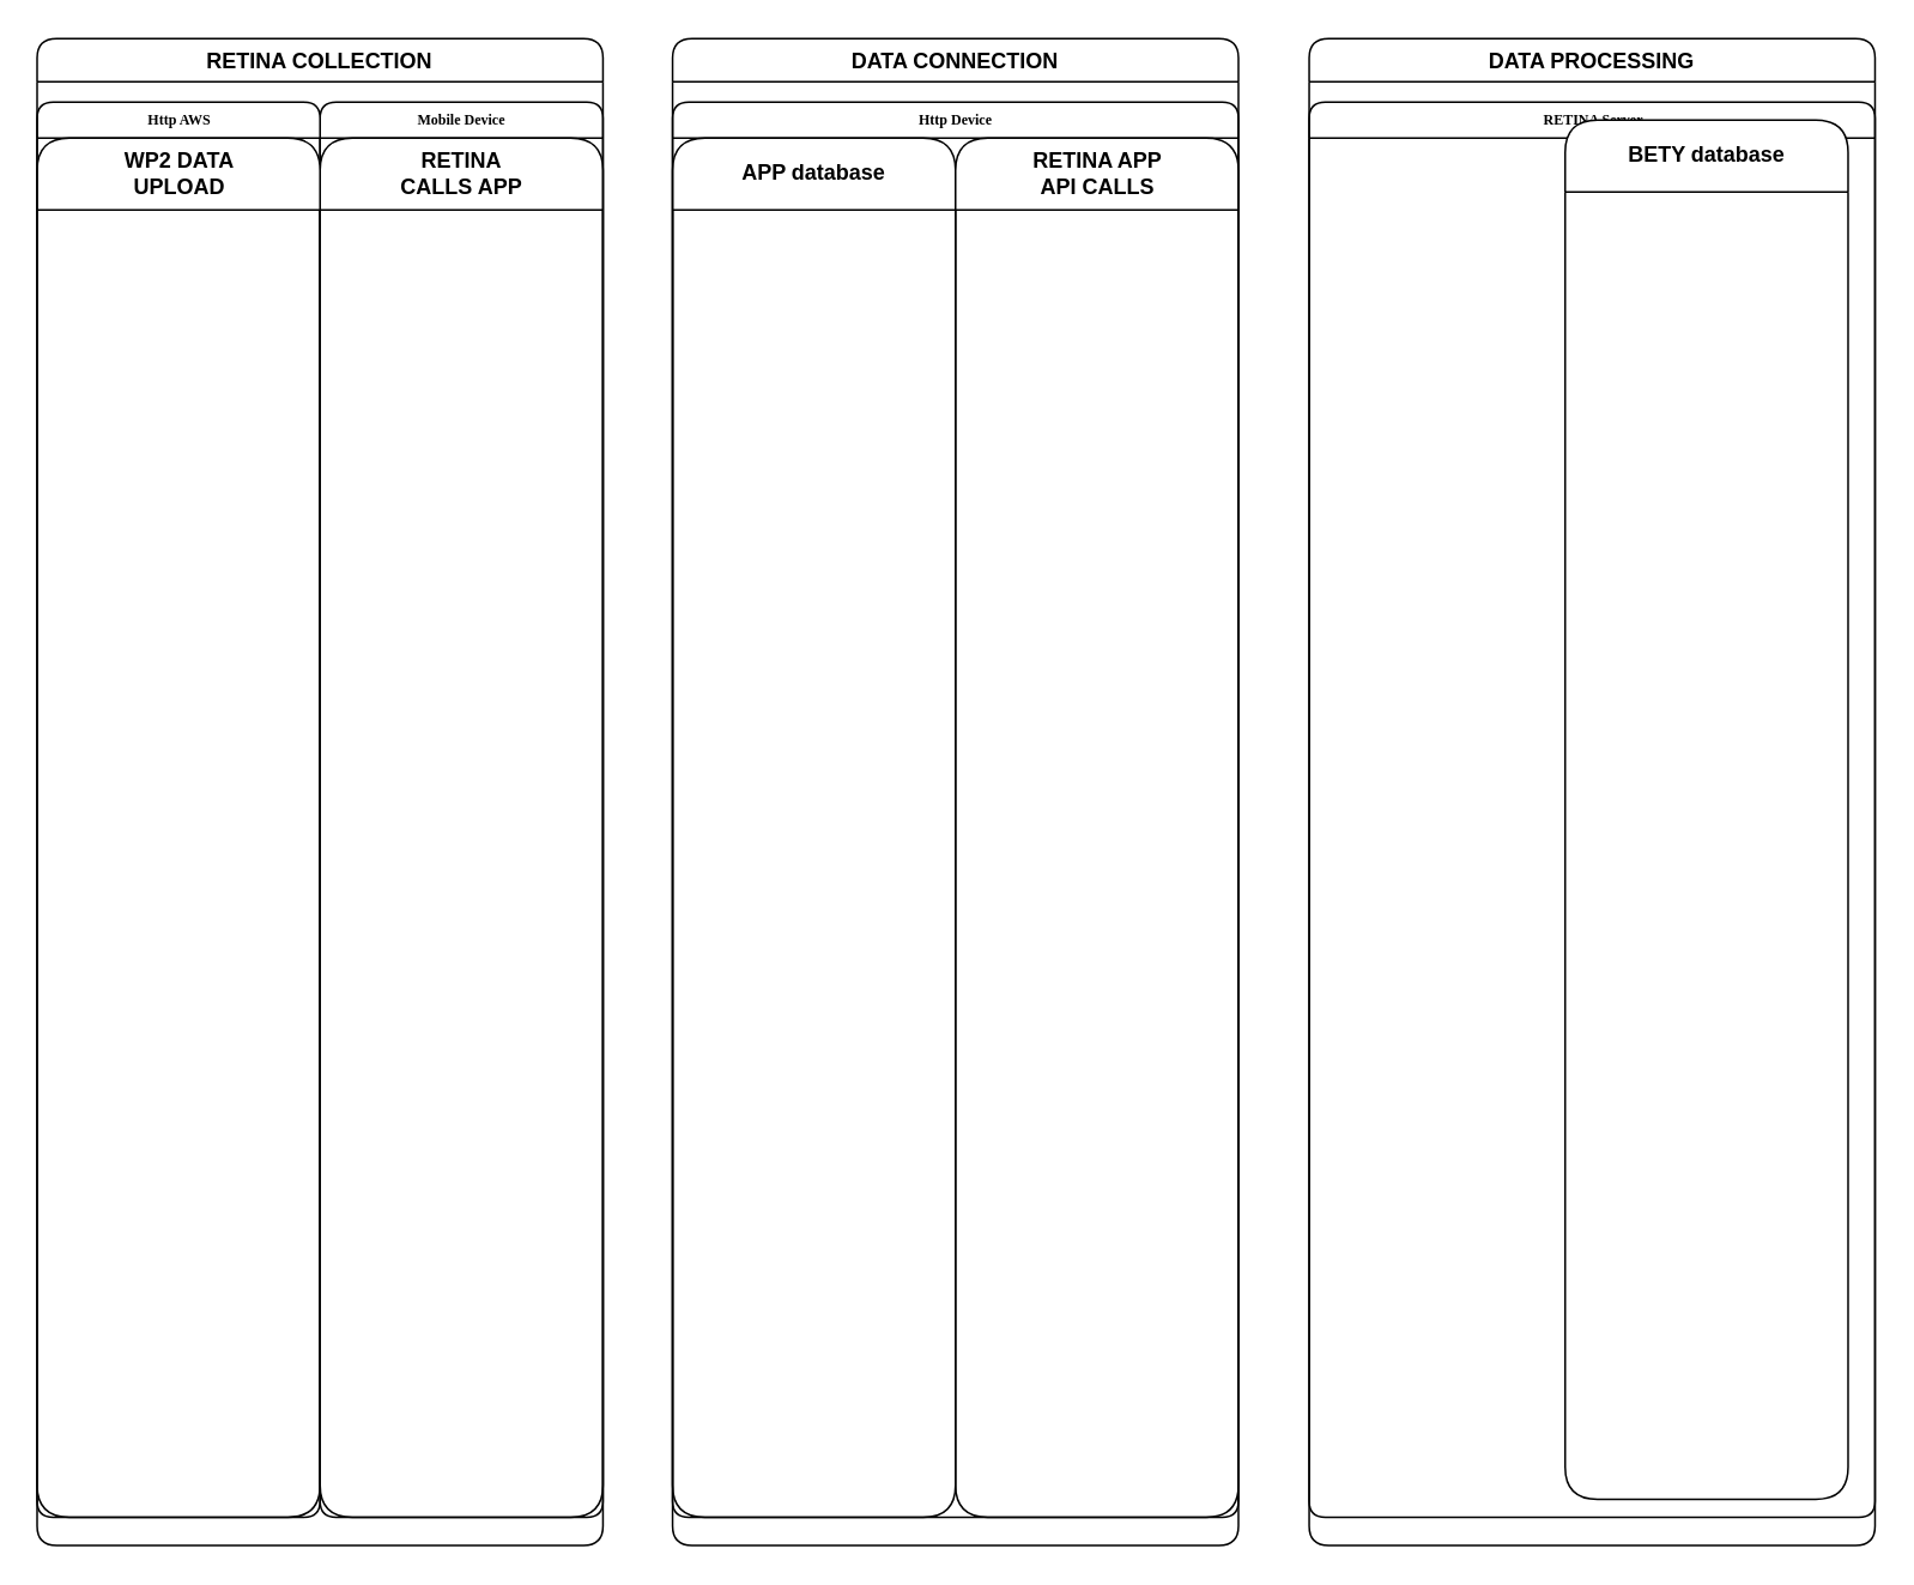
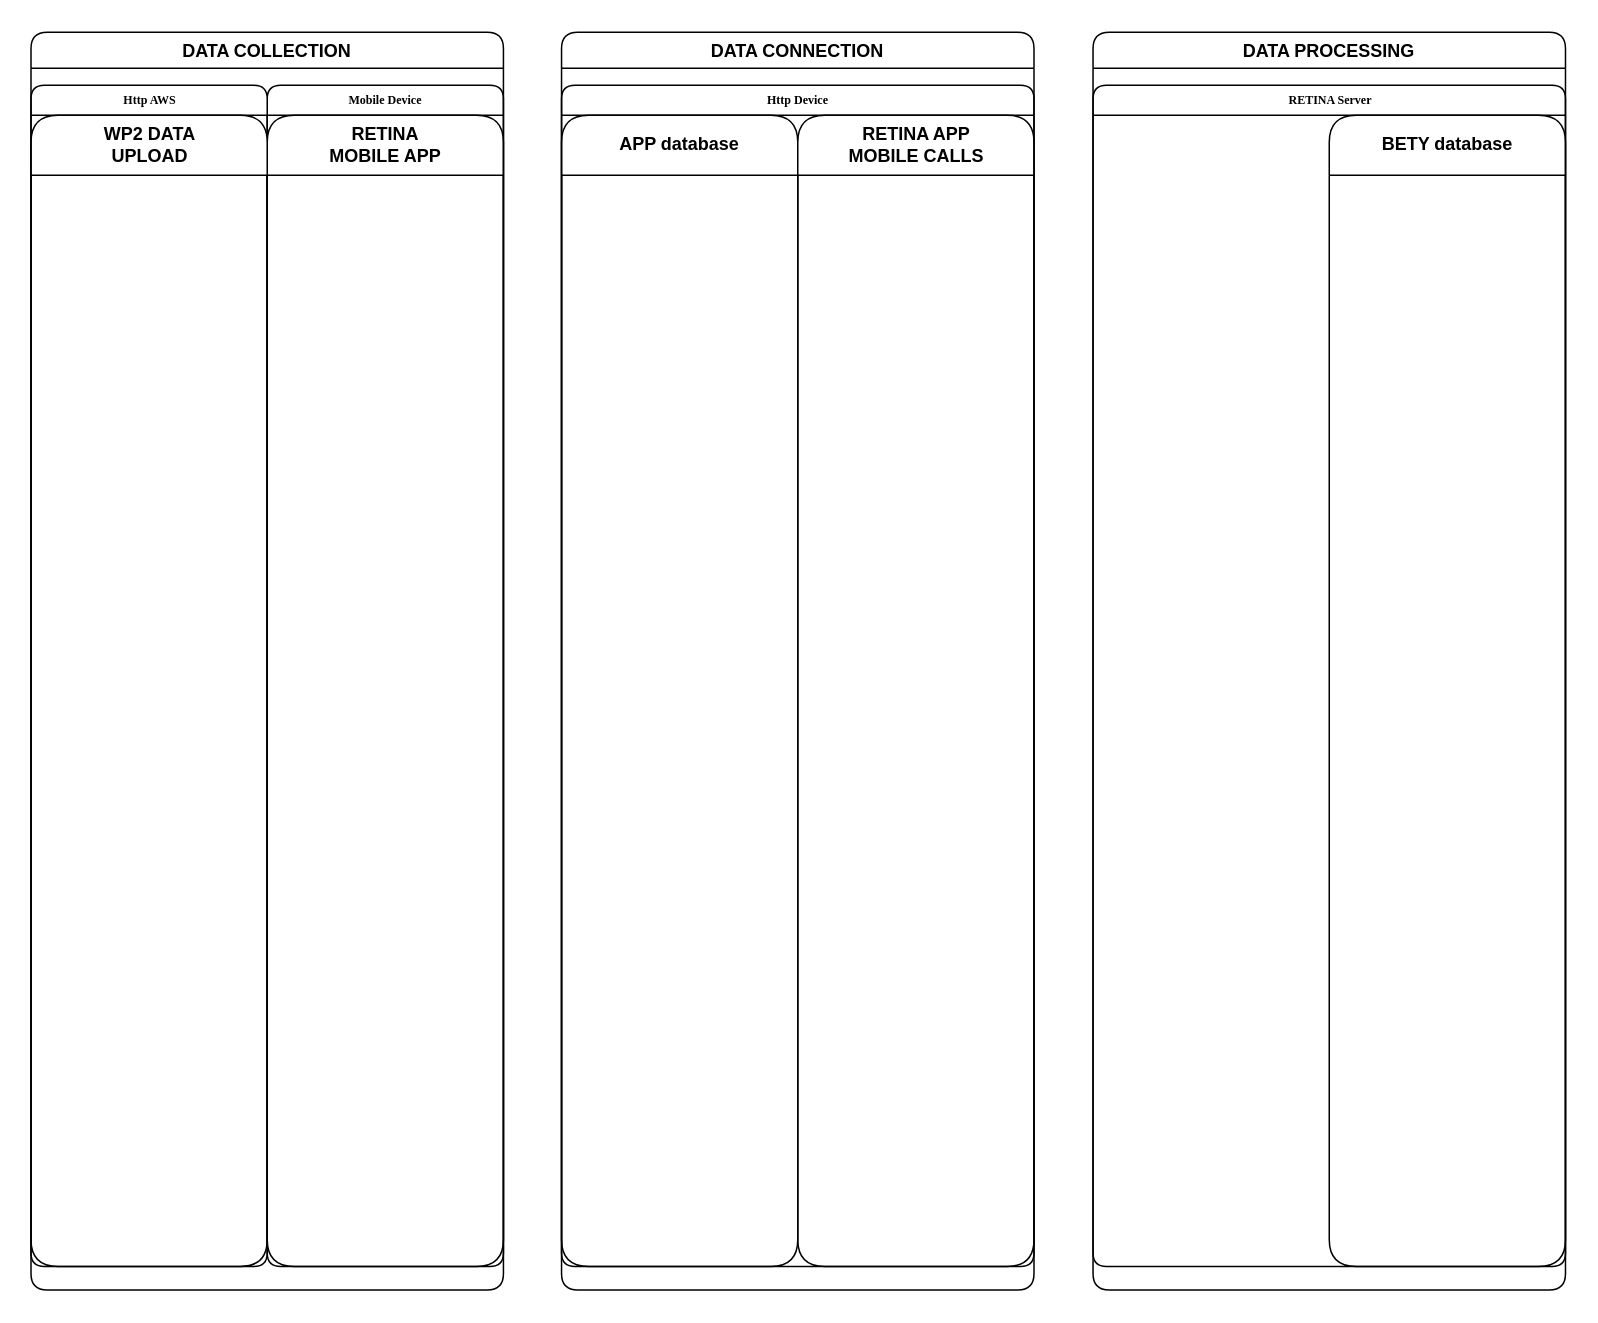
  <mxCell id="0" />
  <mxCell id="1" value="Boxes" parent="0" />
  <mxCell id="2" value="Http Device" style="swimlane;html=1;childLayout=stackLayout;startSize=20;rounded=1;shadow=0;labelBackgroundColor=none;strokeWidth=1;fontFamily=Verdana;fontSize=8;align=center;container=0;" vertex="1" parent="1"><mxGeometry x="373.7" y="56.37" width="314.96" height="787.4" as="geometry" /></mxCell>
  <mxCell id="3" value="APP database" style="swimlane;html=1;startSize=40;container=0;rounded=1;" vertex="1" parent="2"><mxGeometry y="20" width="157.48" height="767.4" as="geometry"><mxRectangle y="20" width="30" height="730" as="alternateBounds" /></mxGeometry></mxCell>
- <mxCell id="4" value="RETINA APP&lt;br&gt;API CALLS" style="swimlane;html=1;startSize=40;container=0;rounded=1;" vertex="1" parent="2"><mxGeometry x="157.48" y="20" width="157.48" height="767.4" as="geometry"><mxRectangle y="20" width="30" height="730" as="alternateBounds" /></mxGeometry></mxCell>
+ <mxCell id="4" value="RETINA APP&lt;br&gt;MOBILE CALLS" style="swimlane;html=1;startSize=40;container=0;rounded=1;" vertex="1" parent="2"><mxGeometry x="157.48" y="20" width="157.48" height="767.4" as="geometry"><mxRectangle y="20" width="30" height="730" as="alternateBounds" /></mxGeometry></mxCell>
  <mxCell id="5" value="" style="group;rounded=1;" vertex="1" connectable="0" parent="1"><mxGeometry x="20" y="56.37" width="314.96" height="787.4" as="geometry" /></mxCell>
  <mxCell id="6" value="Mobile Device" style="swimlane;html=1;childLayout=stackLayout;startSize=20;rounded=1;shadow=0;labelBackgroundColor=none;strokeWidth=1;fontFamily=Verdana;fontSize=8;align=center;container=0;" parent="5" vertex="1"><mxGeometry x="157.48" width="157.48" height="787.4" as="geometry" /></mxCell>
- <mxCell id="7" value="RETINA &lt;br&gt;CALLS APP" style="swimlane;html=1;startSize=40;container=0;rounded=1;" vertex="1" parent="6"><mxGeometry y="20" width="157.48" height="767.4" as="geometry"><mxRectangle y="20" width="30" height="730" as="alternateBounds" /></mxGeometry></mxCell>
+ <mxCell id="7" value="RETINA &lt;br&gt;MOBILE APP" style="swimlane;html=1;startSize=40;container=0;rounded=1;" vertex="1" parent="6"><mxGeometry y="20" width="157.48" height="767.4" as="geometry"><mxRectangle y="20" width="30" height="730" as="alternateBounds" /></mxGeometry></mxCell>
  <mxCell id="8" value="Http AWS" style="swimlane;html=1;childLayout=stackLayout;startSize=20;rounded=1;shadow=0;labelBackgroundColor=none;strokeWidth=1;fontFamily=Verdana;fontSize=8;align=center;container=0;" vertex="1" parent="5"><mxGeometry width="157.48" height="787.4" as="geometry" /></mxCell>
  <mxCell id="9" value="WP2 DATA &lt;br&gt;UPLOAD" style="swimlane;html=1;startSize=40;container=0;rounded=1;" parent="8" vertex="1"><mxGeometry y="20" width="157.48" height="767.4" as="geometry"><mxRectangle y="20" width="30" height="730" as="alternateBounds" /></mxGeometry></mxCell>
  <mxCell id="10" value="" style="group;rounded=1;" vertex="1" connectable="0" parent="1"><mxGeometry x="728.03" y="56.37" width="314.96" height="787.4" as="geometry" /></mxCell>
  <mxCell id="11" value="RETINA Server" style="swimlane;html=1;childLayout=stackLayout;startSize=20;rounded=1;shadow=0;labelBackgroundColor=none;strokeWidth=1;fontFamily=Verdana;fontSize=8;align=center;container=0;" vertex="1" parent="10"><mxGeometry width="314.96" height="787.4" as="geometry" /></mxCell>
- <mxCell id="12" value="BETY database" style="swimlane;html=1;startSize=40;container=0;rounded=1;" vertex="1" parent="10"><mxGeometry x="142.48" y="10" width="157.48" height="767.4" as="geometry"><mxRectangle y="20" width="30" height="730" as="alternateBounds" /></mxGeometry></mxCell>
- <mxCell id="13" value="RETINA COLLECTION" style="swimlane;rounded=1;startSize=24;" vertex="1" parent="1"><mxGeometry x="20" y="20.94" width="314.96" height="838.58" as="geometry" /></mxCell>
+ <mxCell id="12" value="BETY database" style="swimlane;html=1;startSize=40;container=0;rounded=1;" vertex="1" parent="10"><mxGeometry x="157.48" y="20" width="157.48" height="767.4" as="geometry"><mxRectangle y="20" width="30" height="730" as="alternateBounds" /></mxGeometry></mxCell>
+ <mxCell id="13" value="DATA COLLECTION" style="swimlane;rounded=1;startSize=24;" vertex="1" parent="1"><mxGeometry x="20" y="20.94" width="314.96" height="838.58" as="geometry" /></mxCell>
  <mxCell id="14" value="DATA CONNECTION" style="swimlane;rounded=1;startSize=24;" vertex="1" parent="1"><mxGeometry x="373.699" y="20.939" width="314.96" height="838.58" as="geometry" /></mxCell>
  <mxCell id="15" value="DATA PROCESSING" style="swimlane;rounded=1;startSize=24;" vertex="1" parent="1"><mxGeometry x="728.027" y="20.937" width="314.96" height="838.58" as="geometry" /></mxCell>
  <mxCell id="16" value="Data" parent="0" />
